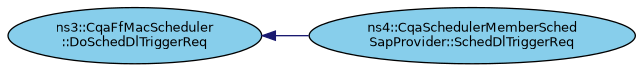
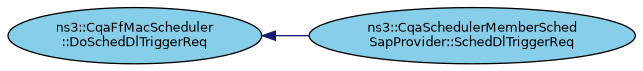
  digraph {
    rankdir=LR
    node [color=black fillcolor=skyblue fontname=Helvetica fontsize=10 shape=ellipse style=filled]
    n1 [fontcolor=black height=0.2 label="ns3::CqaFfMacScheduler\l::DoSchedDlTriggerReq" width=0.4]
-   n2 [height=0.2 label="ns4::CqaSchedulerMemberSched\lSapProvider::SchedDlTriggerReq" width=0.4]
+   n2 [height=0.2 label="ns3::CqaSchedulerMemberSched\lSapProvider::SchedDlTriggerReq" width=0.4]
    n1 -> n2 [color=midnightblue dir=back fontname=Helvetica fontsize=10 labelfontname=Helvetica labelfontsize=10 style=solid]
  }
